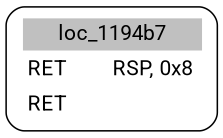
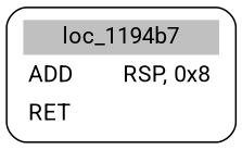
  digraph {
    fontname=Roboto
-   n1 [fontname=Roboto label=<<table border="0" cellborder="0" cellpadding="3"><tr><td align="center" colspan="2" bgcolor="grey">loc_1194b7</td></tr><tr><td align="left">RET        RSP, 0x8</td></tr><tr><td align="left">RET        </td></tr></table>> shape=Mrecord]
+   n1 [fontname=Roboto label=<<table border="0" cellborder="0" cellpadding="3"><tr><td align="center" colspan="2" bgcolor="grey">loc_1194b7</td></tr><tr><td align="left">ADD        RSP, 0x8</td></tr><tr><td align="left">RET        </td></tr></table>> shape=Mrecord]
  }
